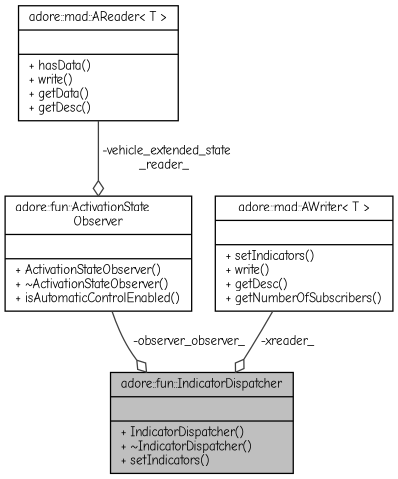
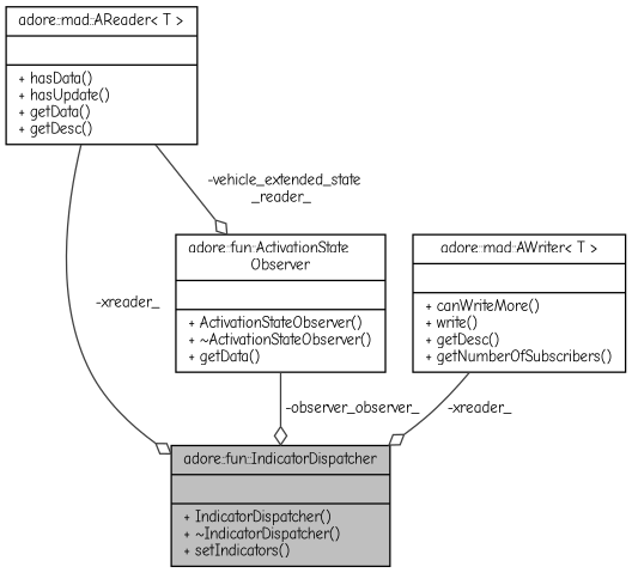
  digraph {
    fontname="Comic Neue"
    node [color=black fillcolor=white fontname="Comic Neue" fontsize=10 shape=record style=filled]
    edge [arrowhead=odiamond color=grey25 fontname="Comic Neue" fontsize=10 labelfontname=Helvetica labelfontsize=10 style=solid]
    n1 [fillcolor=grey75 fontcolor=black height=0.2 label="{adore::fun::IndicatorDispatcher\n||+ IndicatorDispatcher()\l+ ~IndicatorDispatcher()\l+ setIndicators()\l}" width=0.4]
-   n2 [height=0.2 label="{adore::mad::AReader\< T \>\n||+ hasData()\l+ write()\l+ getData()\l+ getDesc()\l}" width=0.4]
-   n3 [height=0.2 label="{adore::fun::ActivationState\lObserver\n||+ ActivationStateObserver()\l+ ~ActivationStateObserver()\l+ isAutomaticControlEnabled()\l}" width=0.4]
-   n4 [height=0.2 label="{adore::mad::AWriter\< T \>\n||+ setIndicators()\l+ write()\l+ getDesc()\l+ getNumberOfSubscribers()\l}" width=0.4]
+   n2 [height=0.2 label="{adore::mad::AReader\< T \>\n||+ hasData()\l+ hasUpdate()\l+ getData()\l+ getDesc()\l}" width=0.4]
+   n3 [height=0.2 label="{adore::fun::ActivationState\lObserver\n||+ ActivationStateObserver()\l+ ~ActivationStateObserver()\l+ getData()\l}" width=0.4]
+   n4 [height=0.2 label="{adore::mad::AWriter\< T \>\n||+ canWriteMore()\l+ write()\l+ getDesc()\l+ getNumberOfSubscribers()\l}" width=0.4]
+   n2 -> n1 [label=" -xreader_"]
    n2 -> n3 [label=" -vehicle_extended_state\l_reader_"]
    n3 -> n1 [label=" -observer_observer_"]
    n4 -> n1 [label=" -xreader_"]
  }
